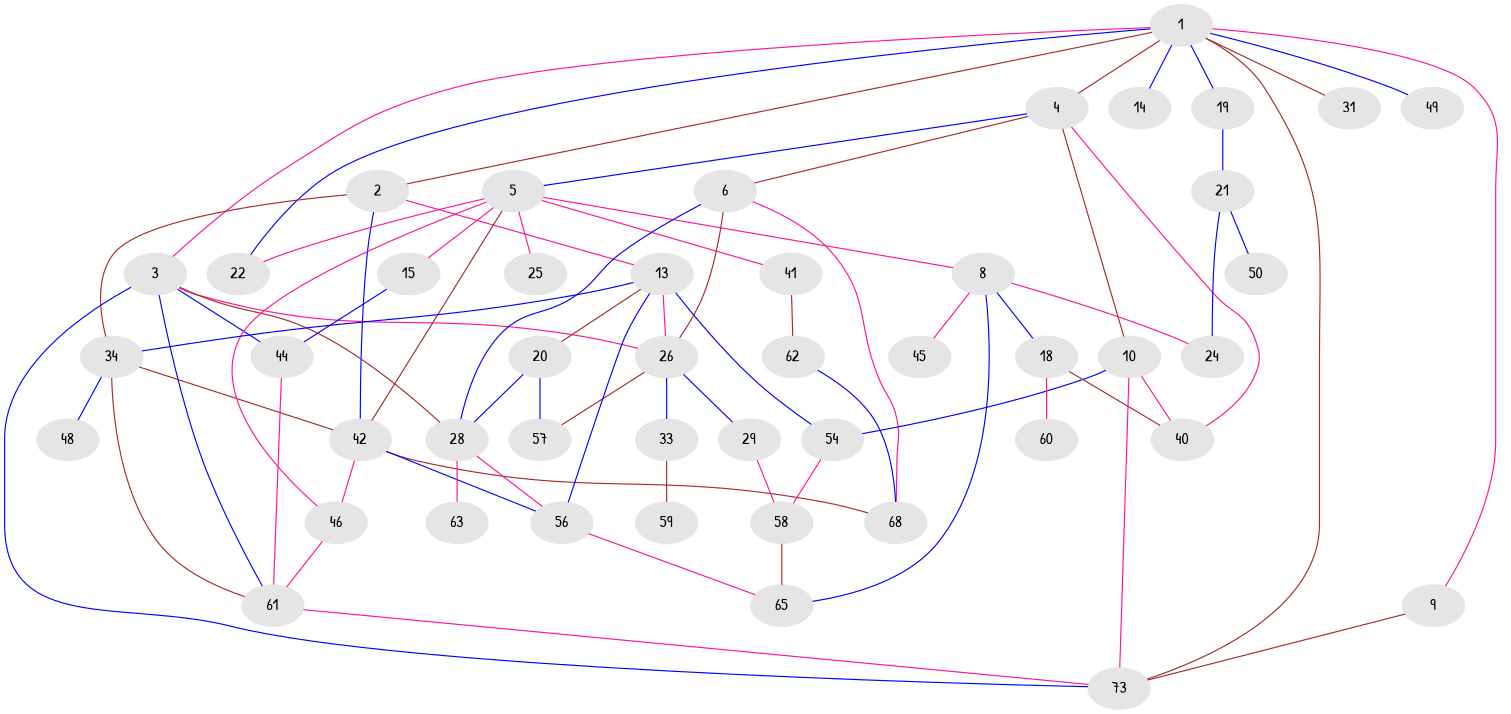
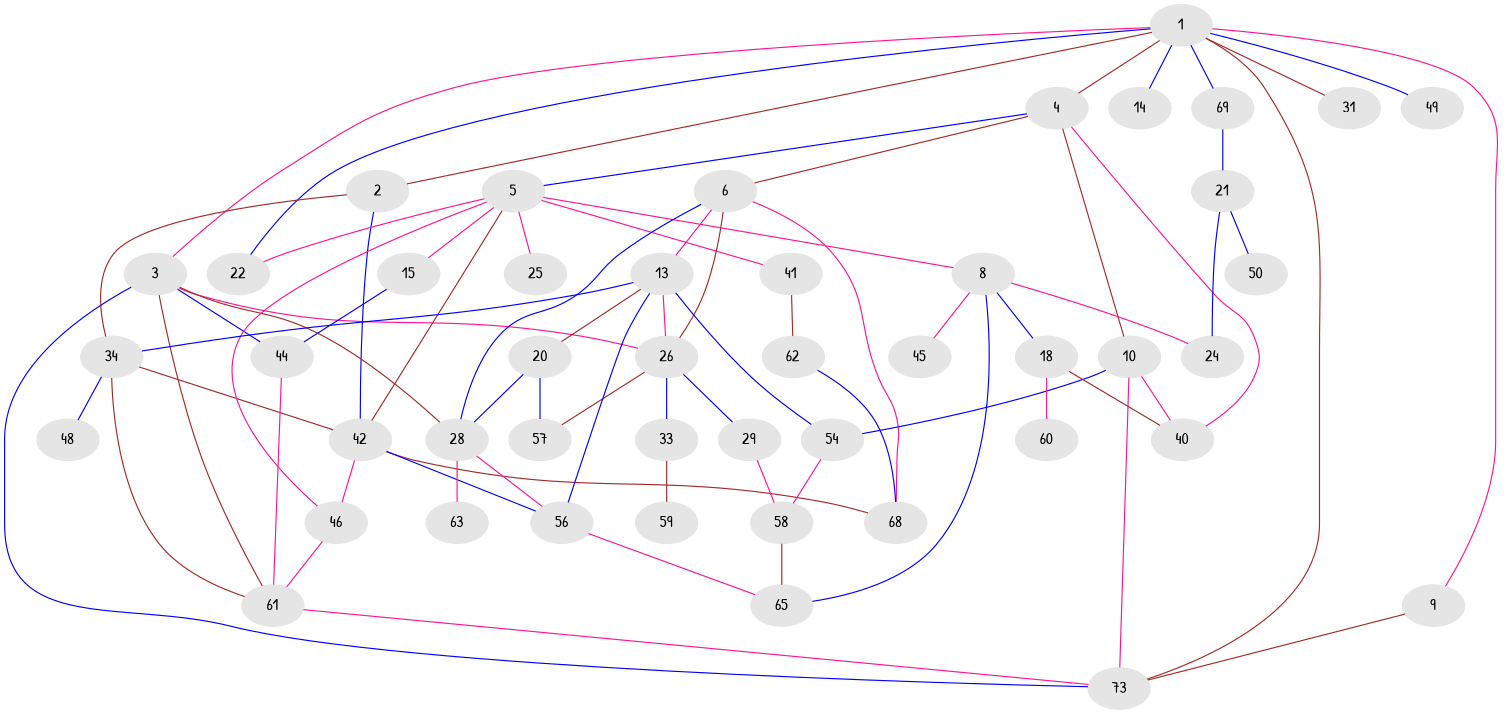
  graph {
    fontname="Patrick Hand"
    node [color=gray90 fontname="Patrick Hand" style=filled]
    edge [color=deeppink fontname="Patrick Hand"]
    1 [super="+11"]
    2 [super="+36"]
    3 [super="+47"]
    4 [super="+13"]
    9
    14
-   19
+   19 [label=69]
    22
    31 [super="+43"]
    49
    73
    34 [super="+35"]
    42 [super="+55"]
    26 [super="+32"]
    28 [super="+37"]
    44
    61 [super="+71"]
    5 [super="+12"]
    6 [super="+7"]
    10 [super="+30"]
    40
    21 [super="+23"]
    48
    46
    68 [super="+69"]
    56
    57
    29 [super="+72"]
    33
    63
    8 [super="+16"]
    15 [super="+39"]
    25
    41 [super="+64"]
    n35 [label=13 super="+66"]
    54 [super="+70"]
    18 [super="+53"]
    24 [super="+38"]
    45
    65
    62
    20 [super="+51"]
    60
    58 [super="+67"]
    50 [super="+52"]
    59
    1 -- 2 [color=brown]
    1 -- 3
    1 -- 4 [color=brown]
    1 -- 9
    1 -- 14 [color=blue]
    1 -- 19 [color=blue]
    1 -- 22 [color=blue]
    1 -- 31 [color=brown]
    1 -- 49 [color=blue]
    1 -- 73 [color=brown]
    2 -- 34 [color=brown]
    2 -- 42 [color=blue]
    3 -- 73 [color=blue]
    3 -- 26
    3 -- 28 [color=brown]
    3 -- 44 [color=blue]
-   3 -- 61 [color=blue]
+   3 -- 61 [color=brown]
    4 -- 5 [color=blue]
    4 -- 6 [color=brown]
    4 -- 10 [color=brown]
    4 -- 40
    9 -- 73 [color=brown]
    19 -- 21 [color=blue]
    34 -- 42 [color=brown]
    34 -- 61 [color=brown]
    34 -- 48 [color=blue]
    42 -- 46
    42 -- 68 [color=brown]
    42 -- 56 [color=blue]
    26 -- 57 [color=brown]
    26 -- 29 [color=blue]
    26 -- 33 [color=blue]
    28 -- 56
    28 -- 63
    44 -- 61
    61 -- 73
    5 -- 22
    5 -- 42 [color=brown]
    5 -- 46
    5 -- 8
    5 -- 15
    5 -- 25
    5 -- 41
    6 -- 26 [color=brown]
    6 -- 28 [color=blue]
    6 -- 68
-   2 -- n35
+   6 -- n35
    10 -- 73
    10 -- 40
    10 -- 54 [color=blue]
    21 -- 24 [color=blue]
    21 -- 50 [color=blue]
    46 -- 61
    56 -- 65
    29 -- 58
    33 -- 59 [color=brown]
    8 -- 18 [color=blue]
    8 -- 24
    8 -- 45
    8 -- 65 [color=blue]
    15 -- 44 [color=blue]
    41 -- 62 [color=brown]
    n35 -- 34 [color=blue]
    n35 -- 26 [weight=2]
    n35 -- 56 [color=blue]
    n35 -- 54 [color=blue]
    n35 -- 20 [color=brown]
    54 -- 58
    18 -- 40 [color=brown]
    18 -- 60
    62 -- 68 [color=blue]
    20 -- 28 [color=blue]
    20 -- 57 [color=blue]
    58 -- 65 [color=brown]
  }
